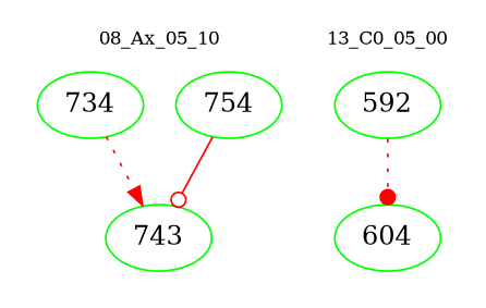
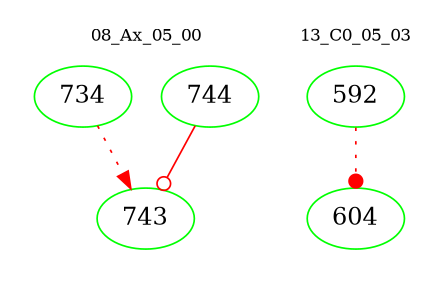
  digraph {
    node [color=green]
    edge [color=red style=dotted]
-   n1 [label=754]
+   n1 [label=744]
    n2 [label=734]
    n3 [label=743]
    n4 [label=592]
    n5 [label=604]
    subgraph cluster_1 {
      color=white
      fontsize=10
-     label="08_Ax_05_10"
+     label="08_Ax_05_00"
      n1
      n2
      n3
    }
    subgraph cluster_2 {
      color=white
      fontsize=10
-     label="13_C0_05_00"
+     label="13_C0_05_03"
      n4
      n5
    }
    n1 -> n3 [arrowhead=odot style=solid]
    n2 -> n3 [arrowhead=normal]
    n4 -> n5 [arrowhead=dot]
  }
